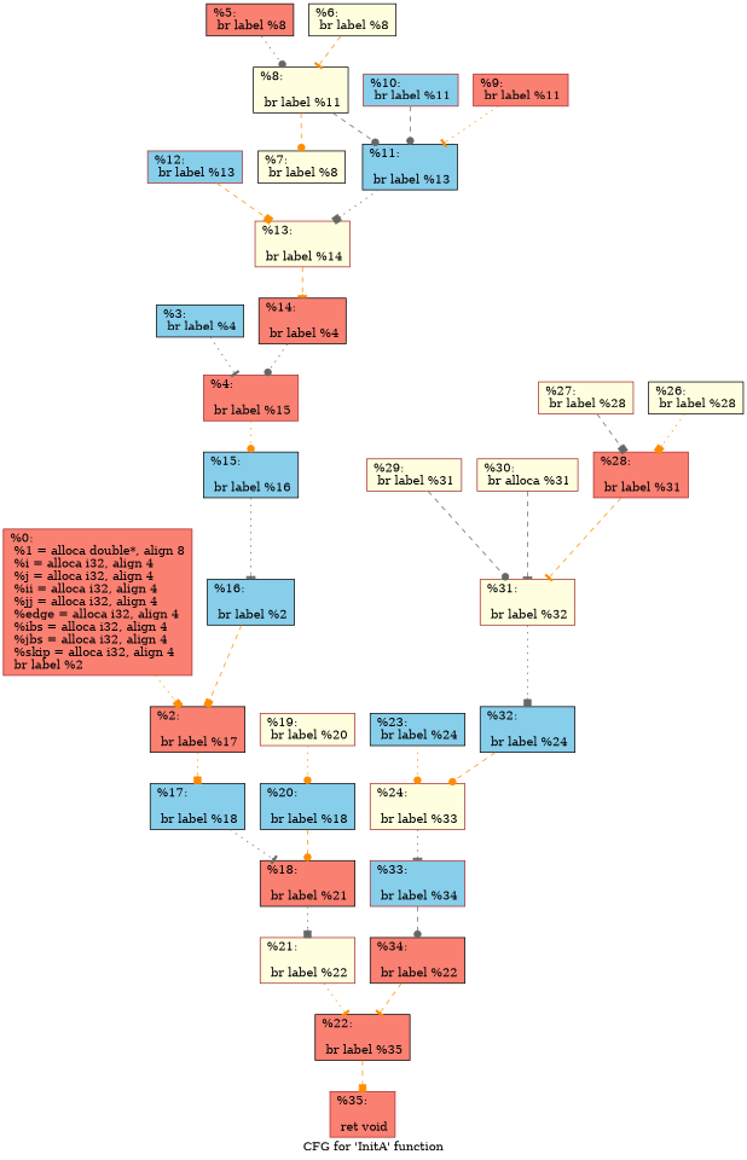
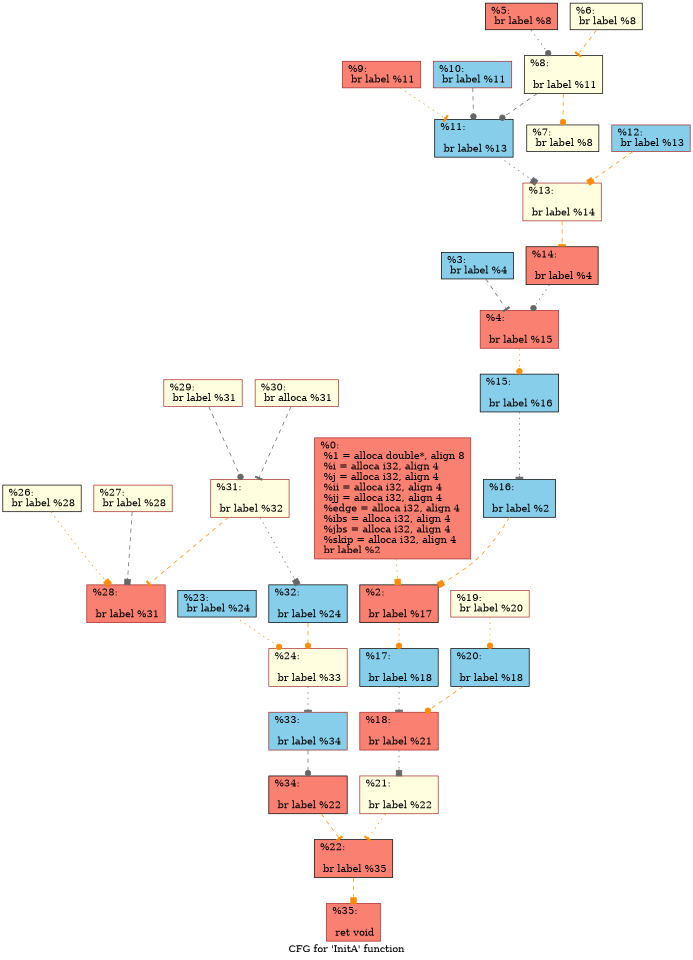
  digraph {
    label="CFG for 'InitA' function"
    node [color=brown fillcolor=lightyellow shape=record style=filled]
    edge [arrowhead=dot color=darkorange style=dotted]
    n1 [fillcolor=salmon label="{%0:\l  %1 = alloca double*, align 8\l  %i = alloca i32, align 4\l  %j = alloca i32, align 4\l  %ii = alloca i32, align 4\l  %jj = alloca i32, align 4\l  %edge = alloca i32, align 4\l  %ibs = alloca i32, align 4\l  %jbs = alloca i32, align 4\l  %skip = alloca i32, align 4\l  br label %2\l}"]
    n2 [color=black fillcolor=salmon label="{%2:\l\l  br label %17\l}"]
    n3 [color=black fillcolor=skyblue label="{%17:\l\l  br label %18\l}"]
-   n4 [color=black fillcolor=salmon label="{%18:\l\l  br label %21\l}"]
+   n4 [fillcolor=salmon label="{%18:\l\l  br label %21\l}"]
    n5 [label="{%21:\l\l  br label %22\l}"]
    n6 [color=black fillcolor=skyblue label="{%3:                                                  \l  br label %4\l}"]
    n7 [fillcolor=salmon label="{%4:\l\l  br label %15\l}"]
    n8 [color=black fillcolor=skyblue label="{%15:\l\l  br label %16\l}"]
    n9 [color=black fillcolor=skyblue label="{%16:\l\l  br label %2\l}"]
    n10 [color=black fillcolor=salmon label="{%5:                                                  \l  br label %8\l}"]
    n11 [color=black label="{%8:\l\l  br label %11\l}"]
    n12 [color=black fillcolor=skyblue label="{%11:\l\l  br label %13\l}"]
    n13 [color=black label="{%7:                                                  \l  br label %8\l}"]
    n14 [label="{%13:\l\l  br label %14\l}"]
    n15 [color=black label="{%6:                                                  \l  br label %8\l}"]
    n16 [color=black fillcolor=salmon label="{%14:\l\l  br label %4\l}"]
    n17 [fillcolor=salmon label="{%9:                                                  \l  br label %11\l}"]
    n18 [fillcolor=skyblue label="{%10:                                                  \l  br label %11\l}"]
    n19 [fillcolor=skyblue label="{%12:                                                  \l  br label %13\l}"]
    n20 [color=black fillcolor=salmon label="{%22:\l\l  br label %35\l}"]
    n21 [fillcolor=salmon label="{%35:\l\l  ret void\l}"]
    n22 [label="{%19:                                                  \l  br label %20\l}"]
    n23 [color=black fillcolor=skyblue label="{%20:\l\l  br label %18\l}"]
    n24 [color=black fillcolor=skyblue label="{%23:                                                  \l  br label %24\l}"]
    n25 [label="{%24:\l\l  br label %33\l}"]
    n26 [fillcolor=skyblue label="{%33:\l\l  br label %34\l}"]
    n27 [color=black fillcolor=salmon label="{%34:\l\l  br label %22\l}"]
    n28 [fillcolor=salmon label="{%28:\l\l  br label %31\l}"]
    n29 [label="{%31:\l\l  br label %32\l}"]
    n30 [color=black fillcolor=skyblue label="{%32:\l\l  br label %24\l}"]
    n31 [color=black label="{%26:                                                  \l  br label %28\l}"]
    n32 [label="{%27:                                                  \l  br label %28\l}"]
    n33 [label="{%29:                                                  \l  br label %31\l}"]
    n34 [label="{%30:                                                  \l  br alloca %31\l}"]
    n1 -> n2 [arrowhead=box]
-   n2 -> n3 [arrowhead=box]
+   n2 -> n3
    n3 -> n4 [arrowhead=tee color=gray40]
    n4 -> n5 [arrowhead=box color=gray40]
    n5 -> n20 [arrowhead=tee]
-   n6 -> n7 [arrowhead=tee color=gray40]
+   n6 -> n7 [arrowhead=tee color=gray40 style=dashed]
    n7 -> n8
    n8 -> n9 [arrowhead=tee color=gray40]
    n9 -> n2 [arrowhead=box style=dashed]
    n10 -> n11 [color=gray40]
    n11 -> n12 [color=gray40 style=dashed]
    n11 -> n13 [style=dashed]
    n12 -> n14 [arrowhead=box color=gray40]
    n14 -> n16 [arrowhead=tee style=dashed]
    n15 -> n11 [arrowhead=tee style=dashed]
    n16 -> n7 [color=gray40]
    n17 -> n12 [arrowhead=tee]
    n18 -> n12 [color=gray40 style=dashed]
    n19 -> n14 [arrowhead=box style=dashed]
    n20 -> n21 [arrowhead=box style=dashed]
    n22 -> n23
    n23 -> n4 [style=dashed]
    n24 -> n25
    n25 -> n26 [arrowhead=tee color=gray40]
    n26 -> n27 [color=gray40 style=dashed]
    n27 -> n20 [arrowhead=tee style=dashed]
-   n28 -> n29 [arrowhead=tee style=dashed]
+   n29 -> n28 [arrowhead=tee style=dashed]
    n29 -> n30 [arrowhead=box color=gray40]
    n30 -> n25 [style=dashed]
    n31 -> n28 [arrowhead=box]
    n32 -> n28 [arrowhead=box color=gray40 style=dashed]
    n33 -> n29 [color=gray40 style=dashed]
    n34 -> n29 [arrowhead=tee color=gray40 style=dashed]
  }
